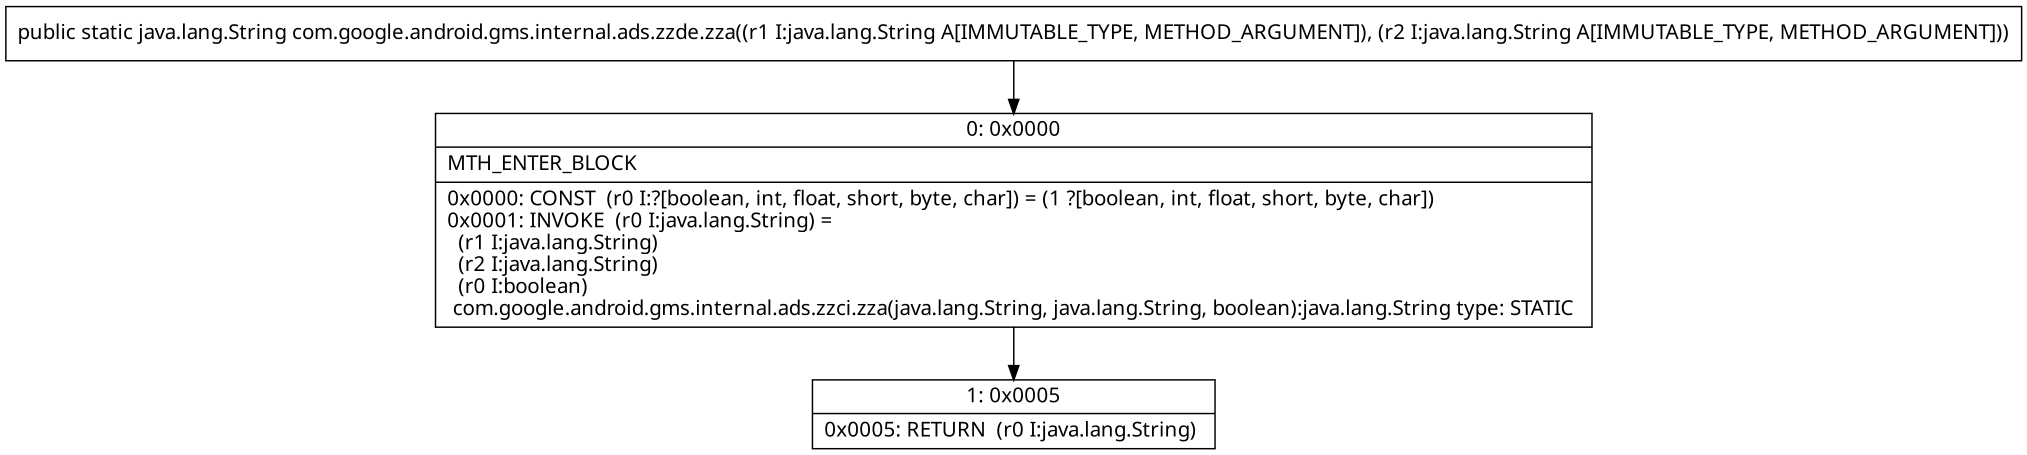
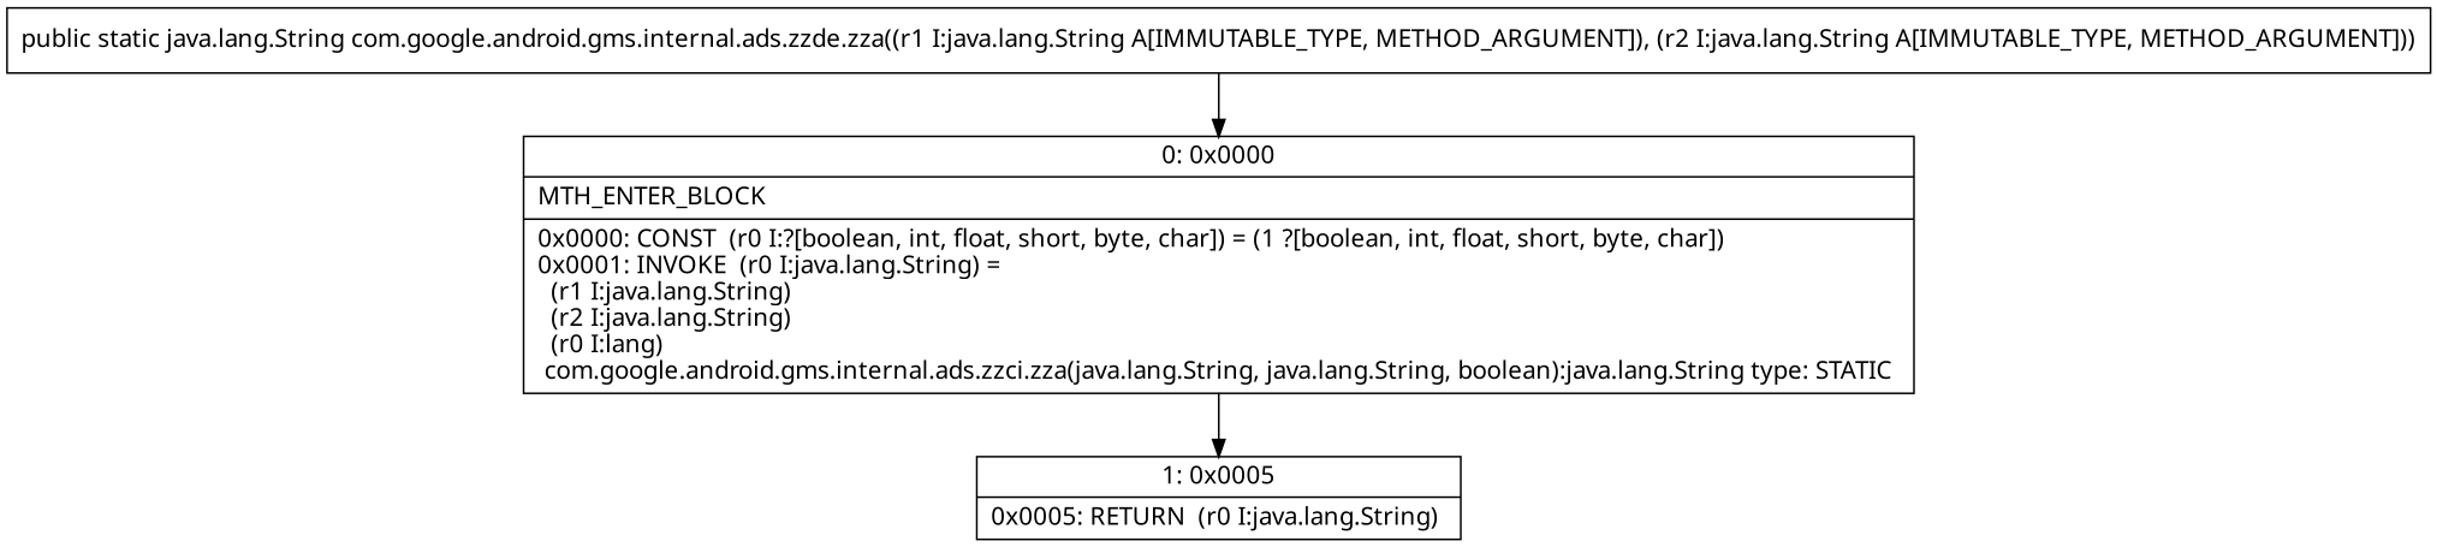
  digraph {
    fontname="Noto Sans"
    node [shape=record fontname="Noto Sans"]
    edge [fontname="Noto Sans"]
-   n1 [label="{0\:\ 0x0000|MTH_ENTER_BLOCK\l|0x0000: CONST  (r0 I:?[boolean, int, float, short, byte, char]) = (1 ?[boolean, int, float, short, byte, char]) \l0x0001: INVOKE  (r0 I:java.lang.String) = \l  (r1 I:java.lang.String)\l  (r2 I:java.lang.String)\l  (r0 I:boolean)\l com.google.android.gms.internal.ads.zzci.zza(java.lang.String, java.lang.String, boolean):java.lang.String type: STATIC \l}"]
+   n1 [label="{0\:\ 0x0000|MTH_ENTER_BLOCK\l|0x0000: CONST  (r0 I:?[boolean, int, float, short, byte, char]) = (1 ?[boolean, int, float, short, byte, char]) \l0x0001: INVOKE  (r0 I:java.lang.String) = \l  (r1 I:java.lang.String)\l  (r2 I:java.lang.String)\l  (r0 I:lang)\l com.google.android.gms.internal.ads.zzci.zza(java.lang.String, java.lang.String, boolean):java.lang.String type: STATIC \l}"]
    n2 [label="{1\:\ 0x0005|0x0005: RETURN  (r0 I:java.lang.String) \l}"]
    n3 [label="{public static java.lang.String com.google.android.gms.internal.ads.zzde.zza((r1 I:java.lang.String A[IMMUTABLE_TYPE, METHOD_ARGUMENT]), (r2 I:java.lang.String A[IMMUTABLE_TYPE, METHOD_ARGUMENT])) }"]
    n1 -> n2
    n3 -> n1
  }
